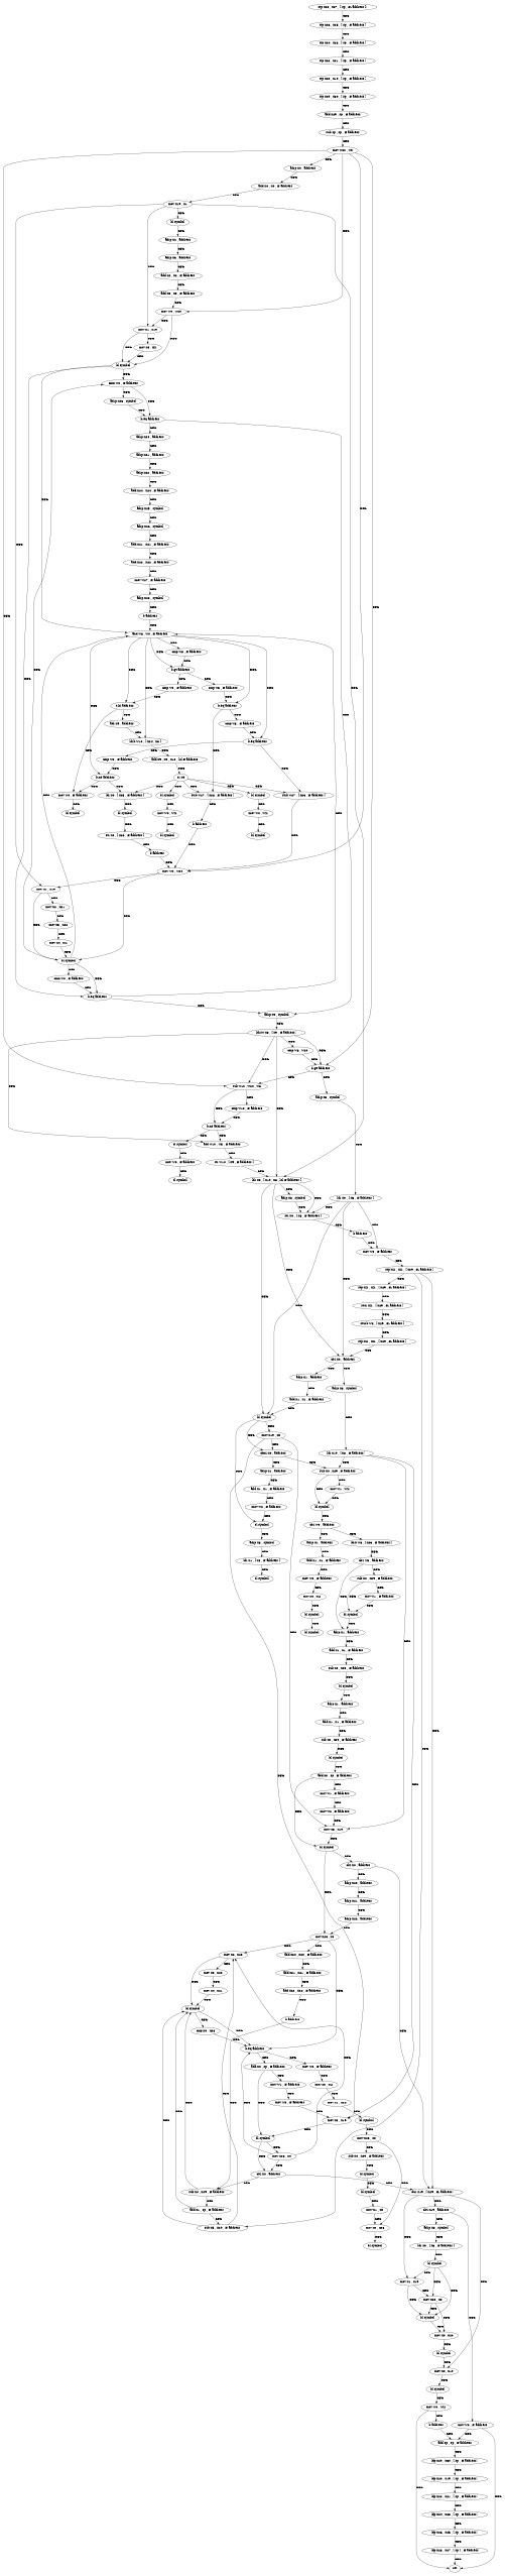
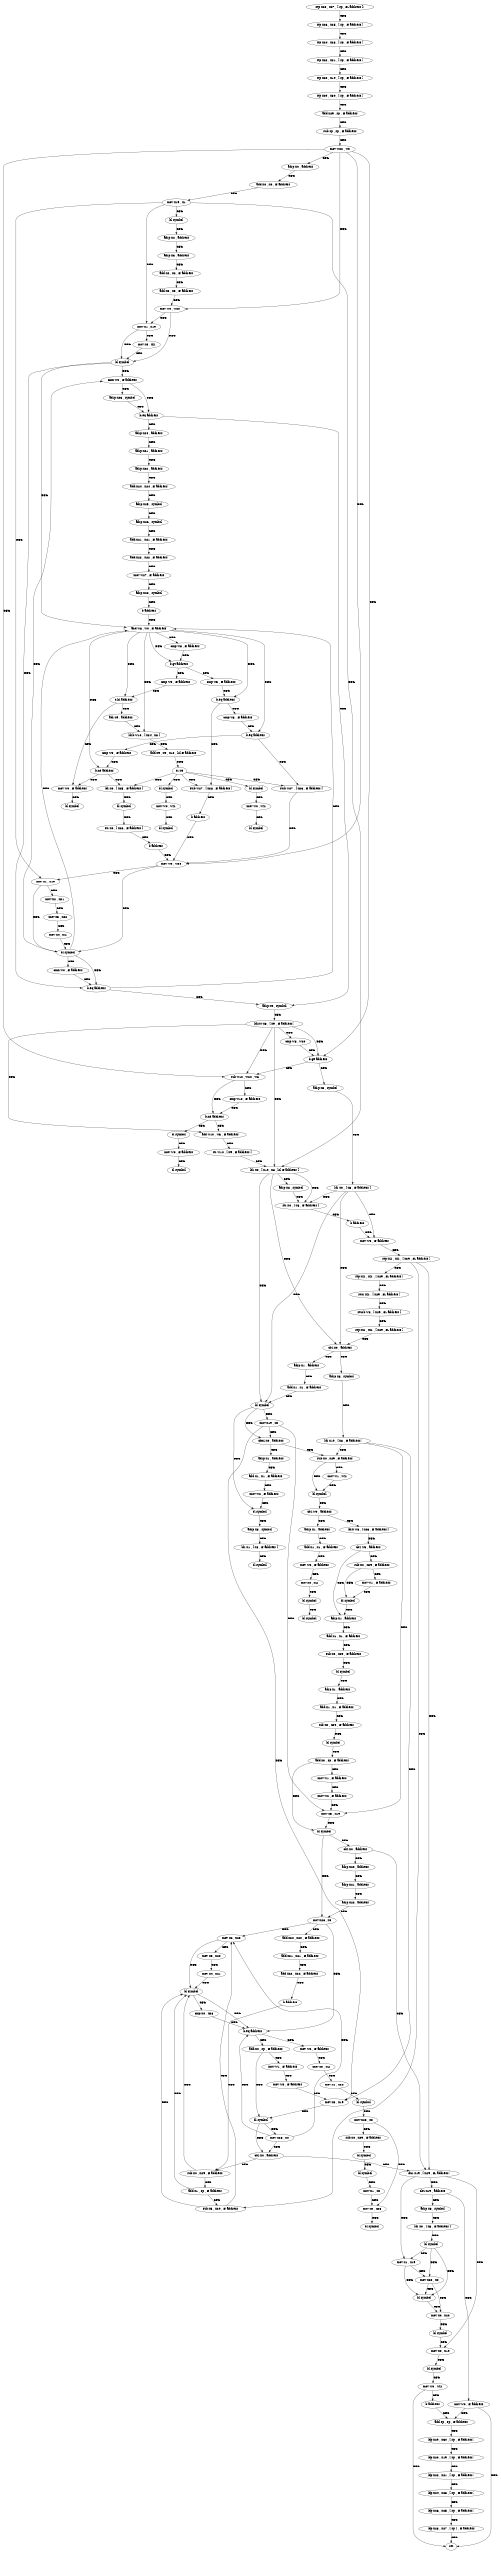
  digraph {
    n1 [label="stp x28 , x27 , [ sp , #- address ]!"]
    n2 [label="stp x26 , x25 , [ sp , # address ]"]
    n3 [label="stp x24 , x23 , [ sp , # address ]"]
    n4 [label="stp x22 , x21 , [ sp , # address ]"]
    n5 [label="stp x20 , x19 , [ sp , # address ]"]
    n6 [label="stp x29 , x30 , [ sp , # address ]"]
    n7 [label="add x29 , sp , # address"]
    n8 [label="sub sp , sp , # address"]
    n9 [label="mov w20 , w0"]
    n10 [label="adrp x0 , address"]
    n11 [label="mov w0 , w20"]
    n12 [label="b.ge address"]
    n13 [label="sub w10 , w20 , w8"]
    n14 [label="mov w0 , w20"]
    n15 [label="add x0 , x0 , # address"]
    n16 [label="mov x1 , x19"]
    n17 [label="bl symbol"]
    n18 [label="adrp x8 , symbol"]
    n19 [label="cmp w10 , # address"]
    n20 [label="b.ne address"]
    n21 [label="mov x1 , x19"]
    n22 [label="bl symbol"]
    n23 [label="mov x19 , x1"]
    n24 [label="bl symbol"]
    n25 [label="ldr x0 , [ x19 , x8 , lsl # address ]"]
    n26 [label="adrp x2 , address"]
    n27 [label="mov x4 , xzr"]
    n28 [label="bl symbol"]
    n29 [label="str x0 , [ x8 , # address ]"]
    n30 [label="cbz x0 , address"]
    n31 [label="adrp x8 , symbol"]
    n32 [label="mov x2 , x21"]
    n33 [label="adrp x3 , address"]
    n34 [label="add x2 , x2 , # address"]
    n35 [label="add x3 , x3 , # address"]
    n36 [label="cmn w0 , # address"]
    n37 [label="and w8 , w0 , # address"]
    n38 [label="b.eq address"]
    n39 [label="adrp x23 , symbol"]
    n40 [label="b.eq address"]
    n41 [label="cmp w8 , # address"]
    n42 [label="b.gt address"]
    n43 [label="b.eq address"]
    n44 [label="b.hi address"]
    n45 [label="b.eq address"]
    n46 [label="ldrb w10 , [ x24 , x8 ]"]
    n47 [label="b.ne address"]
    n48 [label="adrp x9 , symbol"]
    n49 [label="adrp x24 , address"]
    n50 [label="ldrsw x8 , [ x9 , # address ]"]
    n51 [label="adrp x21 , address"]
    n52 [label="cmp w8 , w20"]
    n53 [label="add w10 , w8 , # address"]
    n54 [label="adrp x22 , address"]
    n55 [label="str w10 , [ x9 , # address ]"]
    n56 [label="ldr x0 , [ x8 , # address ]"]
    n57 [label="mov w8 , # address"]
    n58 [label="bl symbol"]
    n59 [label="add x24 , x24 , # address"]
    n60 [label="adrp x25 , symbol"]
    n61 [label="adrp x26 , symbol"]
    n62 [label="add x21 , x21 , # address"]
    n63 [label="add x22 , x22 , # address"]
    n64 [label="mov w27 , # address"]
    n65 [label="adrp x28 , symbol"]
    n66 [label="b address"]
    n67 [label="cmp w8 , # address"]
    n68 [label="cmp w8 , # address"]
    n69 [label="strb w27 , [ x28 , # address ]"]
    n70 [label="cmp w8 , # address"]
    n71 [label="mov w0 , # address"]
    n72 [label="adr x9 , address"]
    n73 [label="strb w27 , [ x23 , # address ]"]
    n74 [label="cmp w8 , # address"]
    n75 [label="add x9 , x9 , x10 , lsl # address"]
    n76 [label="ldr x0 , [ x25 , # address ]"]
    n77 [label="stp xzr , xzr , [ x29 , #- address ]"]
    n78 [label="mov x19 , x0"]
    n79 [label="cbnz x0 , address"]
    n80 [label="bl symbol"]
    n81 [label="b address"]
    n82 [label="adrp x8 , symbol"]
    n83 [label="adrp x1 , address"]
    n84 [label="stp xzr , xzr , [ x29 , #- address ]"]
    n85 [label="ldur x19 , [ x29 , #- address ]"]
    n86 [label="sub x5 , x29 , # address"]
    n87 [label="mov w0 , # address"]
    n88 [label="bl symbol"]
    n89 [label="ldr x19 , [ x8 , # address ]"]
    n90 [label="sub x0 , x29 , # address"]
    n91 [label="mov x3 , x19"]
    n92 [label="mov x3 , x19"]
    n93 [label="mov w1 , wzr"]
    n94 [label="bl symbol"]
    n95 [label="bl symbol"]
    n96 [label="bl symbol"]
    n97 [label="cbz w0 , address"]
    n98 [label="add x1 , x1 , # address"]
    n99 [label="adrp x1 , address"]
    n100 [label="adrp x8 , symbol"]
    n101 [label="add x1 , x1 , # address"]
    n102 [label="mov w2 , # address"]
    n103 [label="b address"]
    n104 [label="bl symbol"]
    n105 [label="ldrb w8 , [ x23 , # address ]"]
    n106 [label="cbz w8 , address"]
    n107 [label="adrp x1 , address"]
    n108 [label="sub x0 , x29 , # address"]
    n109 [label="add x1 , x1 , # address"]
    n110 [label="mov w1 , # address"]
    n111 [label="bl symbol"]
    n112 [label="sub x0 , x29 , # address"]
    n113 [label="adrp x1 , address"]
    n114 [label="add x1 , x1 , # address"]
    n115 [label="mov w2 , # address"]
    n116 [label="mov x0 , xzr"]
    n117 [label="bl symbol"]
    n118 [label="bl symbol"]
    n119 [label="ldr x1 , [ x8 , # address ]"]
    n120 [label="bl symbol"]
    n121 [label="stur xzr , [ x29 , #- address ]"]
    n122 [label="cbz x19 , address"]
    n123 [label="mov x1 , x19"]
    n124 [label="mov x0 , x19"]
    n125 [label="mov x2 , x23"]
    n126 [label="bl symbol"]
    n127 [label="sturb w8 , [ x29 , #- address ]"]
    n128 [label="stp xzr , xzr , [ x29 , #- address ]"]
    n129 [label="cmn w0 , # address"]
    n130 [label="br x9"]
    n131 [label="bl symbol"]
    n132 [label="bl symbol"]
    n133 [label="bl symbol"]
    n134 [label="mov w0 , wzr"]
    n135 [label="mov w0 , wzr"]
    n136 [label="str x0 , [ x26 , # address ]"]
    n137 [label="bl symbol"]
    n138 [label="bl symbol"]
    n139 [label="bl symbol"]
    n140 [label="adrp x1 , address"]
    n141 [label="add x1 , x1 , # address"]
    n142 [label="sub x0 , x29 , # address"]
    n143 [label="bl symbol"]
    n144 [label="add x0 , sp , # address"]
    n145 [label="mov w1 , # address"]
    n146 [label="mov w2 , # address"]
    n147 [label="cbz x0 , address"]
    n148 [label="mov x23 , x0"]
    n149 [label="adrp x20 , address"]
    n150 [label="add x20 , x20 , # address"]
    n151 [label="b.eq address"]
    n152 [label="adrp x21 , address"]
    n153 [label="mov w0 , # address"]
    n154 [label="adrp x8 , symbol"]
    n155 [label="mov x20 , x0"]
    n156 [label="bl symbol"]
    n157 [label="bl symbol"]
    n158 [label="adrp x22 , address"]
    n159 [label="mov x3 , x22"]
    n160 [label="mov x4 , xzr"]
    n161 [label="b address"]
    n162 [label="add sp , sp , # address"]
    n163 [label=ret]
    n164 [label="ldr x0 , [ x8 , # address ]"]
    n165 [label="ldp x29 , x30 , [ sp , # address ]"]
    n166 [label="bl symbol"]
    n167 [label="add x21 , x21 , # address"]
    n168 [label="mov x3 , x20"]
    n169 [label="add x0 , sp , # address"]
    n170 [label="mov w2 , # address"]
    n171 [label="add x22 , x22 , # address"]
    n172 [label="b address"]
    n173 [label="sub x0 , x29 , # address"]
    n174 [label="add x1 , sp , # address"]
    n175 [label="cmp x0 , x23"]
    n176 [label="ldp x20 , x19 , [ sp , # address ]"]
    n177 [label="mov x0 , x20"]
    n178 [label="bl symbol"]
    n179 [label="mov w0 , wzr"]
    n180 [label="b address"]
    n181 [label="mov x4 , x21"]
    n182 [label="mov w1 , # address"]
    n183 [label="mov x0 , xzr"]
    n184 [label="mov w2 , # address"]
    n185 [label="mov x23 , x0"]
    n186 [label="cbz x0 , address"]
    n187 [label="mov x1 , x22"]
    n188 [label="ldp x22 , x21 , [ sp , # address ]"]
    n189 [label="ldp x24 , x23 , [ sp , # address ]"]
    n190 [label="ldp x26 , x25 , [ sp , # address ]"]
    n191 [label="ldp x28 , x27 , [ sp ] , # address"]
    n192 [label="bl symbol"]
    n193 [label="mov x23 , x0"]
    n194 [label="sub x0 , x29 , # address"]
    n195 [label="mov x0 , x23"]
    n196 [label="bl symbol"]
    n197 [label="bl symbol"]
    n198 [label="bl symbol"]
    n199 [label="mov x1 , x0"]
    n1 -> n2 [label=CFG]
    n2 -> n3 [label=CFG]
    n3 -> n4 [label=CFG]
    n4 -> n5 [label=CFG]
    n5 -> n6 [label=CFG]
    n6 -> n7 [label=CFG]
    n7 -> n8 [label=CFG]
    n8 -> n9 [label=CFG]
    n9 -> n10 [label=CFG]
    n9 -> n11 [label=DFG]
    n9 -> n12 [label=DFG]
    n9 -> n13 [label=DFG]
    n9 -> n14 [label=DFG]
    n10 -> n15 [label=CFG]
    n11 -> n16 [label=CFG]
    n11 -> n17 [label=DFG]
    n12 -> n13 [label=CFG]
    n12 -> n18 [label=CFG]
    n13 -> n19 [label=CFG]
    n13 -> n20 [label=DFG]
    n14 -> n21 [label=CFG]
    n14 -> n22 [label=DFG]
    n15 -> n23 [label=CFG]
    n16 -> n17 [label=DFG]
    n16 -> n27 [label=CFG]
    n17 -> n36 [label=DFG]
    n17 -> n37 [label=DFG]
    n17 -> n38 [label=DFG]
    n18 -> n56 [label=CFG]
    n19 -> n20 [label=CFG]
    n20 -> n53 [label=CFG]
    n20 -> n58 [label=CFG]
    n21 -> n22 [label=DFG]
    n21 -> n32 [label=CFG]
    n22 -> n36 [label=DFG]
    n22 -> n37 [label=DFG]
    n22 -> n38 [label=DFG]
    n22 -> n129 [label=CFG]
    n23 -> n16 [label=DFG]
    n23 -> n21 [label=DFG]
    n23 -> n24 [label=CFG]
    n23 -> n25 [label=DFG]
    n24 -> n26 [label=CFG]
    n25 -> n28 [label=DFG]
    n25 -> n29 [label=DFG]
    n25 -> n30 [label=DFG]
    n25 -> n31 [label=CFG]
    n26 -> n33 [label=CFG]
    n27 -> n17 [label=CFG]
    n28 -> n78 [label=DFG]
    n28 -> n79 [label=DFG]
    n28 -> n80 [label=DFG]
    n29 -> n81 [label=CFG]
    n30 -> n82 [label=CFG]
    n30 -> n83 [label=CFG]
    n31 -> n29 [label=CFG]
    n32 -> n159 [label=CFG]
    n33 -> n34 [label=CFG]
    n34 -> n35 [label=CFG]
    n35 -> n11 [label=CFG]
    n36 -> n39 [label=CFG]
    n36 -> n40 [label=DFG]
    n37 -> n41 [label=CFG]
    n37 -> n42 [label=DFG]
    n37 -> n43 [label=DFG]
    n37 -> n44 [label=DFG]
    n37 -> n45 [label=DFG]
    n37 -> n46 [label=DFG]
    n37 -> n47 [label=DFG]
    n38 -> n37 [label=CFG]
    n38 -> n48 [label=CFG]
    n39 -> n40 [label=CFG]
    n40 -> n48 [label=CFG]
    n40 -> n49 [label=CFG]
    n41 -> n42 [label=CFG]
    n42 -> n67 [label=CFG]
    n42 -> n68 [label=CFG]
    n43 -> n69 [label=CFG]
    n43 -> n70 [label=CFG]
    n44 -> n71 [label=CFG]
    n44 -> n72 [label=CFG]
    n45 -> n73 [label=CFG]
    n45 -> n74 [label=CFG]
    n46 -> n75 [label=DFG]
    n47 -> n71 [label=CFG]
    n47 -> n76 [label=CFG]
    n48 -> n50 [label=CFG]
    n49 -> n51 [label=CFG]
    n50 -> n12 [label=DFG]
    n50 -> n13 [label=DFG]
    n50 -> n25 [label=DFG]
    n50 -> n52 [label=CFG]
    n50 -> n53 [label=DFG]
    n51 -> n54 [label=CFG]
    n52 -> n12 [label=CFG]
    n53 -> n55 [label=CFG]
    n54 -> n59 [label=CFG]
    n55 -> n25 [label=CFG]
    n56 -> n28 [label=DFG]
    n56 -> n29 [label=DFG]
    n56 -> n30 [label=DFG]
    n56 -> n57 [label=CFG]
    n57 -> n77 [label=CFG]
    n58 -> n87 [label=CFG]
    n59 -> n60 [label=CFG]
    n60 -> n61 [label=CFG]
    n61 -> n62 [label=CFG]
    n62 -> n63 [label=CFG]
    n63 -> n64 [label=CFG]
    n64 -> n65 [label=CFG]
    n65 -> n66 [label=CFG]
    n66 -> n37 [label=CFG]
    n67 -> n43 [label=CFG]
    n68 -> n44 [label=CFG]
    n69 -> n103 [label=CFG]
    n70 -> n45 [label=CFG]
    n71 -> n104 [label=CFG]
    n72 -> n46 [label=CFG]
    n73 -> n14 [label=CFG]
    n74 -> n47 [label=CFG]
    n75 -> n130 [label=DFG]
    n76 -> n133 [label=DFG]
    n77 -> n84 [label=CFG]
    n77 -> n85 [label=DFG]
    n77 -> n86 [label=DFG]
    n78 -> n79 [label=CFG]
    n78 -> n91 [label=DFG]
    n78 -> n92 [label=DFG]
    n79 -> n90 [label=CFG]
    n79 -> n99 [label=CFG]
    n80 -> n100 [label=CFG]
    n81 -> n57 [label=CFG]
    n82 -> n89 [label=CFG]
    n83 -> n98 [label=CFG]
    n84 -> n121 [label=CFG]
    n85 -> n122 [label=DFG]
    n85 -> n123 [label=DFG]
    n85 -> n124 [label=DFG]
    n86 -> n125 [label=CFG]
    n86 -> n126 [label=DFG]
    n87 -> n88 [label=CFG]
    n89 -> n90 [label=CFG]
    n89 -> n91 [label=DFG]
    n89 -> n92 [label=DFG]
    n90 -> n93 [label=CFG]
    n90 -> n94 [label=DFG]
    n91 -> n95 [label=DFG]
    n92 -> n96 [label=DFG]
    n93 -> n94 [label=CFG]
    n94 -> n97 [label=DFG]
    n95 -> n147 [label=DFG]
    n95 -> n148 [label=DFG]
    n96 -> n185 [label=DFG]
    n96 -> n186 [label=DFG]
    n97 -> n105 [label=CFG]
    n97 -> n113 [label=CFG]
    n98 -> n28 [label=CFG]
    n99 -> n101 [label=CFG]
    n100 -> n119 [label=CFG]
    n101 -> n102 [label=CFG]
    n102 -> n80 [label=CFG]
    n103 -> n14 [label=CFG]
    n105 -> n106 [label=DFG]
    n106 -> n107 [label=CFG]
    n106 -> n108 [label=CFG]
    n107 -> n109 [label=CFG]
    n108 -> n110 [label=CFG]
    n108 -> n111 [label=DFG]
    n109 -> n112 [label=CFG]
    n110 -> n111 [label=CFG]
    n111 -> n107 [label=CFG]
    n112 -> n139 [label=DFG]
    n113 -> n114 [label=CFG]
    n114 -> n115 [label=CFG]
    n115 -> n116 [label=CFG]
    n116 -> n117 [label=CFG]
    n117 -> n118 [label=CFG]
    n119 -> n120 [label=CFG]
-   n121 -> n127 [label=DFG]
+   n121 -> n127 [label=CFG]
    n122 -> n153 [label=CFG]
    n122 -> n154 [label=CFG]
    n123 -> n155 [label=CFG]
    n123 -> n156 [label=DFG]
    n124 -> n157 [label=DFG]
    n125 -> n126 [label=DFG]
    n125 -> n168 [label=CFG]
    n126 -> n151 [label=DFG]
    n126 -> n175 [label=CFG]
    n127 -> n128 [label=CFG]
    n128 -> n30 [label=CFG]
    n129 -> n38 [label=CFG]
    n130 -> n69 [label=CFG]
    n130 -> n73 [label=CFG]
    n130 -> n76 [label=DFG]
    n130 -> n131 [label=CFG]
    n130 -> n132 [label=CFG]
    n131 -> n134 [label=CFG]
    n132 -> n135 [label=CFG]
    n133 -> n136 [label=DFG]
    n134 -> n137 [label=CFG]
    n135 -> n138 [label=CFG]
    n136 -> n161 [label=CFG]
    n139 -> n140 [label=CFG]
    n140 -> n141 [label=CFG]
    n141 -> n142 [label=CFG]
    n142 -> n143 [label=DFG]
    n143 -> n144 [label=CFG]
    n144 -> n95 [label=DFG]
    n144 -> n145 [label=CFG]
    n145 -> n146 [label=CFG]
    n146 -> n91 [label=CFG]
    n147 -> n85 [label=CFG]
    n147 -> n149 [label=CFG]
    n148 -> n125 [label=DFG]
    n148 -> n150 [label=CFG]
    n148 -> n151 [label=DFG]
    n149 -> n152 [label=CFG]
    n150 -> n167 [label=CFG]
    n151 -> n169 [label=CFG]
    n151 -> n170 [label=CFG]
    n152 -> n158 [label=CFG]
    n153 -> n162 [label=CFG]
    n153 -> n163 [label=DFG]
    n154 -> n164 [label=CFG]
    n155 -> n156 [label=CFG]
    n155 -> n177 [label=DFG]
    n156 -> n177 [label=CFG]
    n157 -> n179 [label=CFG]
    n158 -> n148 [label=CFG]
    n159 -> n160 [label=CFG]
    n160 -> n22 [label=CFG]
    n161 -> n14 [label=CFG]
    n162 -> n165 [label=CFG]
    n164 -> n166 [label=DFG]
    n165 -> n176 [label=CFG]
    n166 -> n123 [label=CFG]
    n166 -> n155 [label=DFG]
    n166 -> n156 [label=DFG]
    n167 -> n171 [label=CFG]
    n168 -> n181 [label=CFG]
    n169 -> n96 [label=DFG]
    n169 -> n182 [label=CFG]
    n170 -> n183 [label=CFG]
    n171 -> n172 [label=CFG]
    n172 -> n173 [label=CFG]
    n173 -> n126 [label=DFG]
    n173 -> n174 [label=CFG]
    n174 -> n86 [label=CFG]
    n174 -> n126 [label=DFG]
    n175 -> n151 [label=CFG]
    n176 -> n188 [label=CFG]
    n177 -> n178 [label=DFG]
    n178 -> n124 [label=CFG]
    n179 -> n163 [label=DFG]
    n179 -> n180 [label=CFG]
    n180 -> n162 [label=CFG]
    n181 -> n126 [label=CFG]
    n182 -> n184 [label=CFG]
    n183 -> n187 [label=CFG]
    n184 -> n92 [label=CFG]
    n185 -> n125 [label=DFG]
    n185 -> n151 [label=DFG]
    n185 -> n186 [label=CFG]
    n186 -> n85 [label=CFG]
    n186 -> n173 [label=CFG]
    n187 -> n192 [label=CFG]
    n188 -> n189 [label=CFG]
    n189 -> n190 [label=CFG]
    n190 -> n191 [label=CFG]
    n191 -> n163 [label=CFG]
    n192 -> n193 [label=DFG]
    n193 -> n194 [label=CFG]
    n193 -> n195 [label=DFG]
    n194 -> n196 [label=DFG]
    n195 -> n197 [label=DFG]
    n196 -> n198 [label=DFG]
    n198 -> n199 [label=DFG]
    n199 -> n195 [label=CFG]
  }
